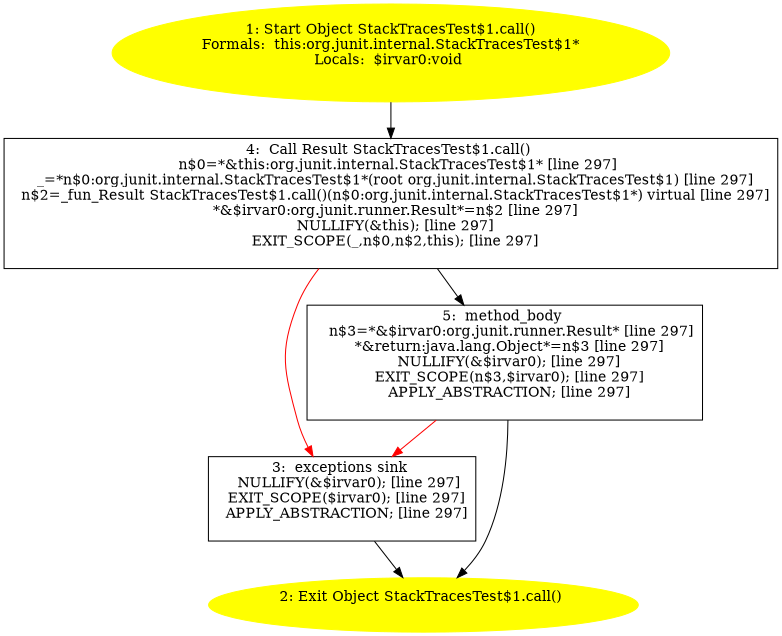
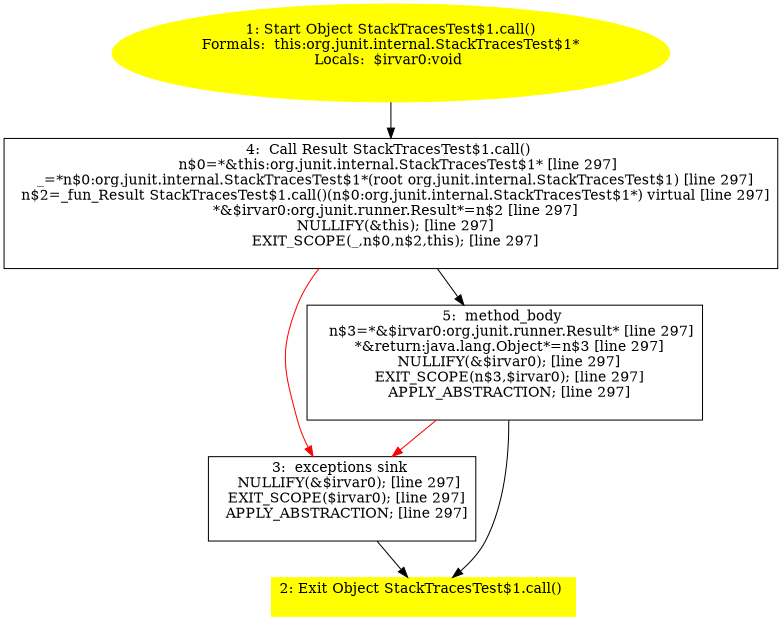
  digraph {
    node [shape=box]
    n1 [color=yellow label="1: Start Object StackTracesTest$1.call()\nFormals:  this:org.junit.internal.StackTracesTest$1*\nLocals:  $irvar0:void \n  " style=filled shape=""]
    n2 [label="4:  Call Result StackTracesTest$1.call() \n   n$0=*&this:org.junit.internal.StackTracesTest$1* [line 297]\n  _=*n$0:org.junit.internal.StackTracesTest$1*(root org.junit.internal.StackTracesTest$1) [line 297]\n  n$2=_fun_Result StackTracesTest$1.call()(n$0:org.junit.internal.StackTracesTest$1*) virtual [line 297]\n  *&$irvar0:org.junit.runner.Result*=n$2 [line 297]\n  NULLIFY(&this); [line 297]\n  EXIT_SCOPE(_,n$0,n$2,this); [line 297]\n "]
    n3 [label="3:  exceptions sink \n   NULLIFY(&$irvar0); [line 297]\n  EXIT_SCOPE($irvar0); [line 297]\n  APPLY_ABSTRACTION; [line 297]\n "]
    n4 [label="5:  method_body \n   n$3=*&$irvar0:org.junit.runner.Result* [line 297]\n  *&return:java.lang.Object*=n$3 [line 297]\n  NULLIFY(&$irvar0); [line 297]\n  EXIT_SCOPE(n$3,$irvar0); [line 297]\n  APPLY_ABSTRACTION; [line 297]\n "]
-   n5 [color=yellow label="2: Exit Object StackTracesTest$1.call() \n  " style=filled shape=""]
+   n5 [color=yellow label="2: Exit Object StackTracesTest$1.call() \n  " style=filled]
    n1 -> n2
    n2 -> n3 [color=red]
    n2 -> n4
    n3 -> n5
    n4 -> n3 [color=red]
    n4 -> n5
  }
